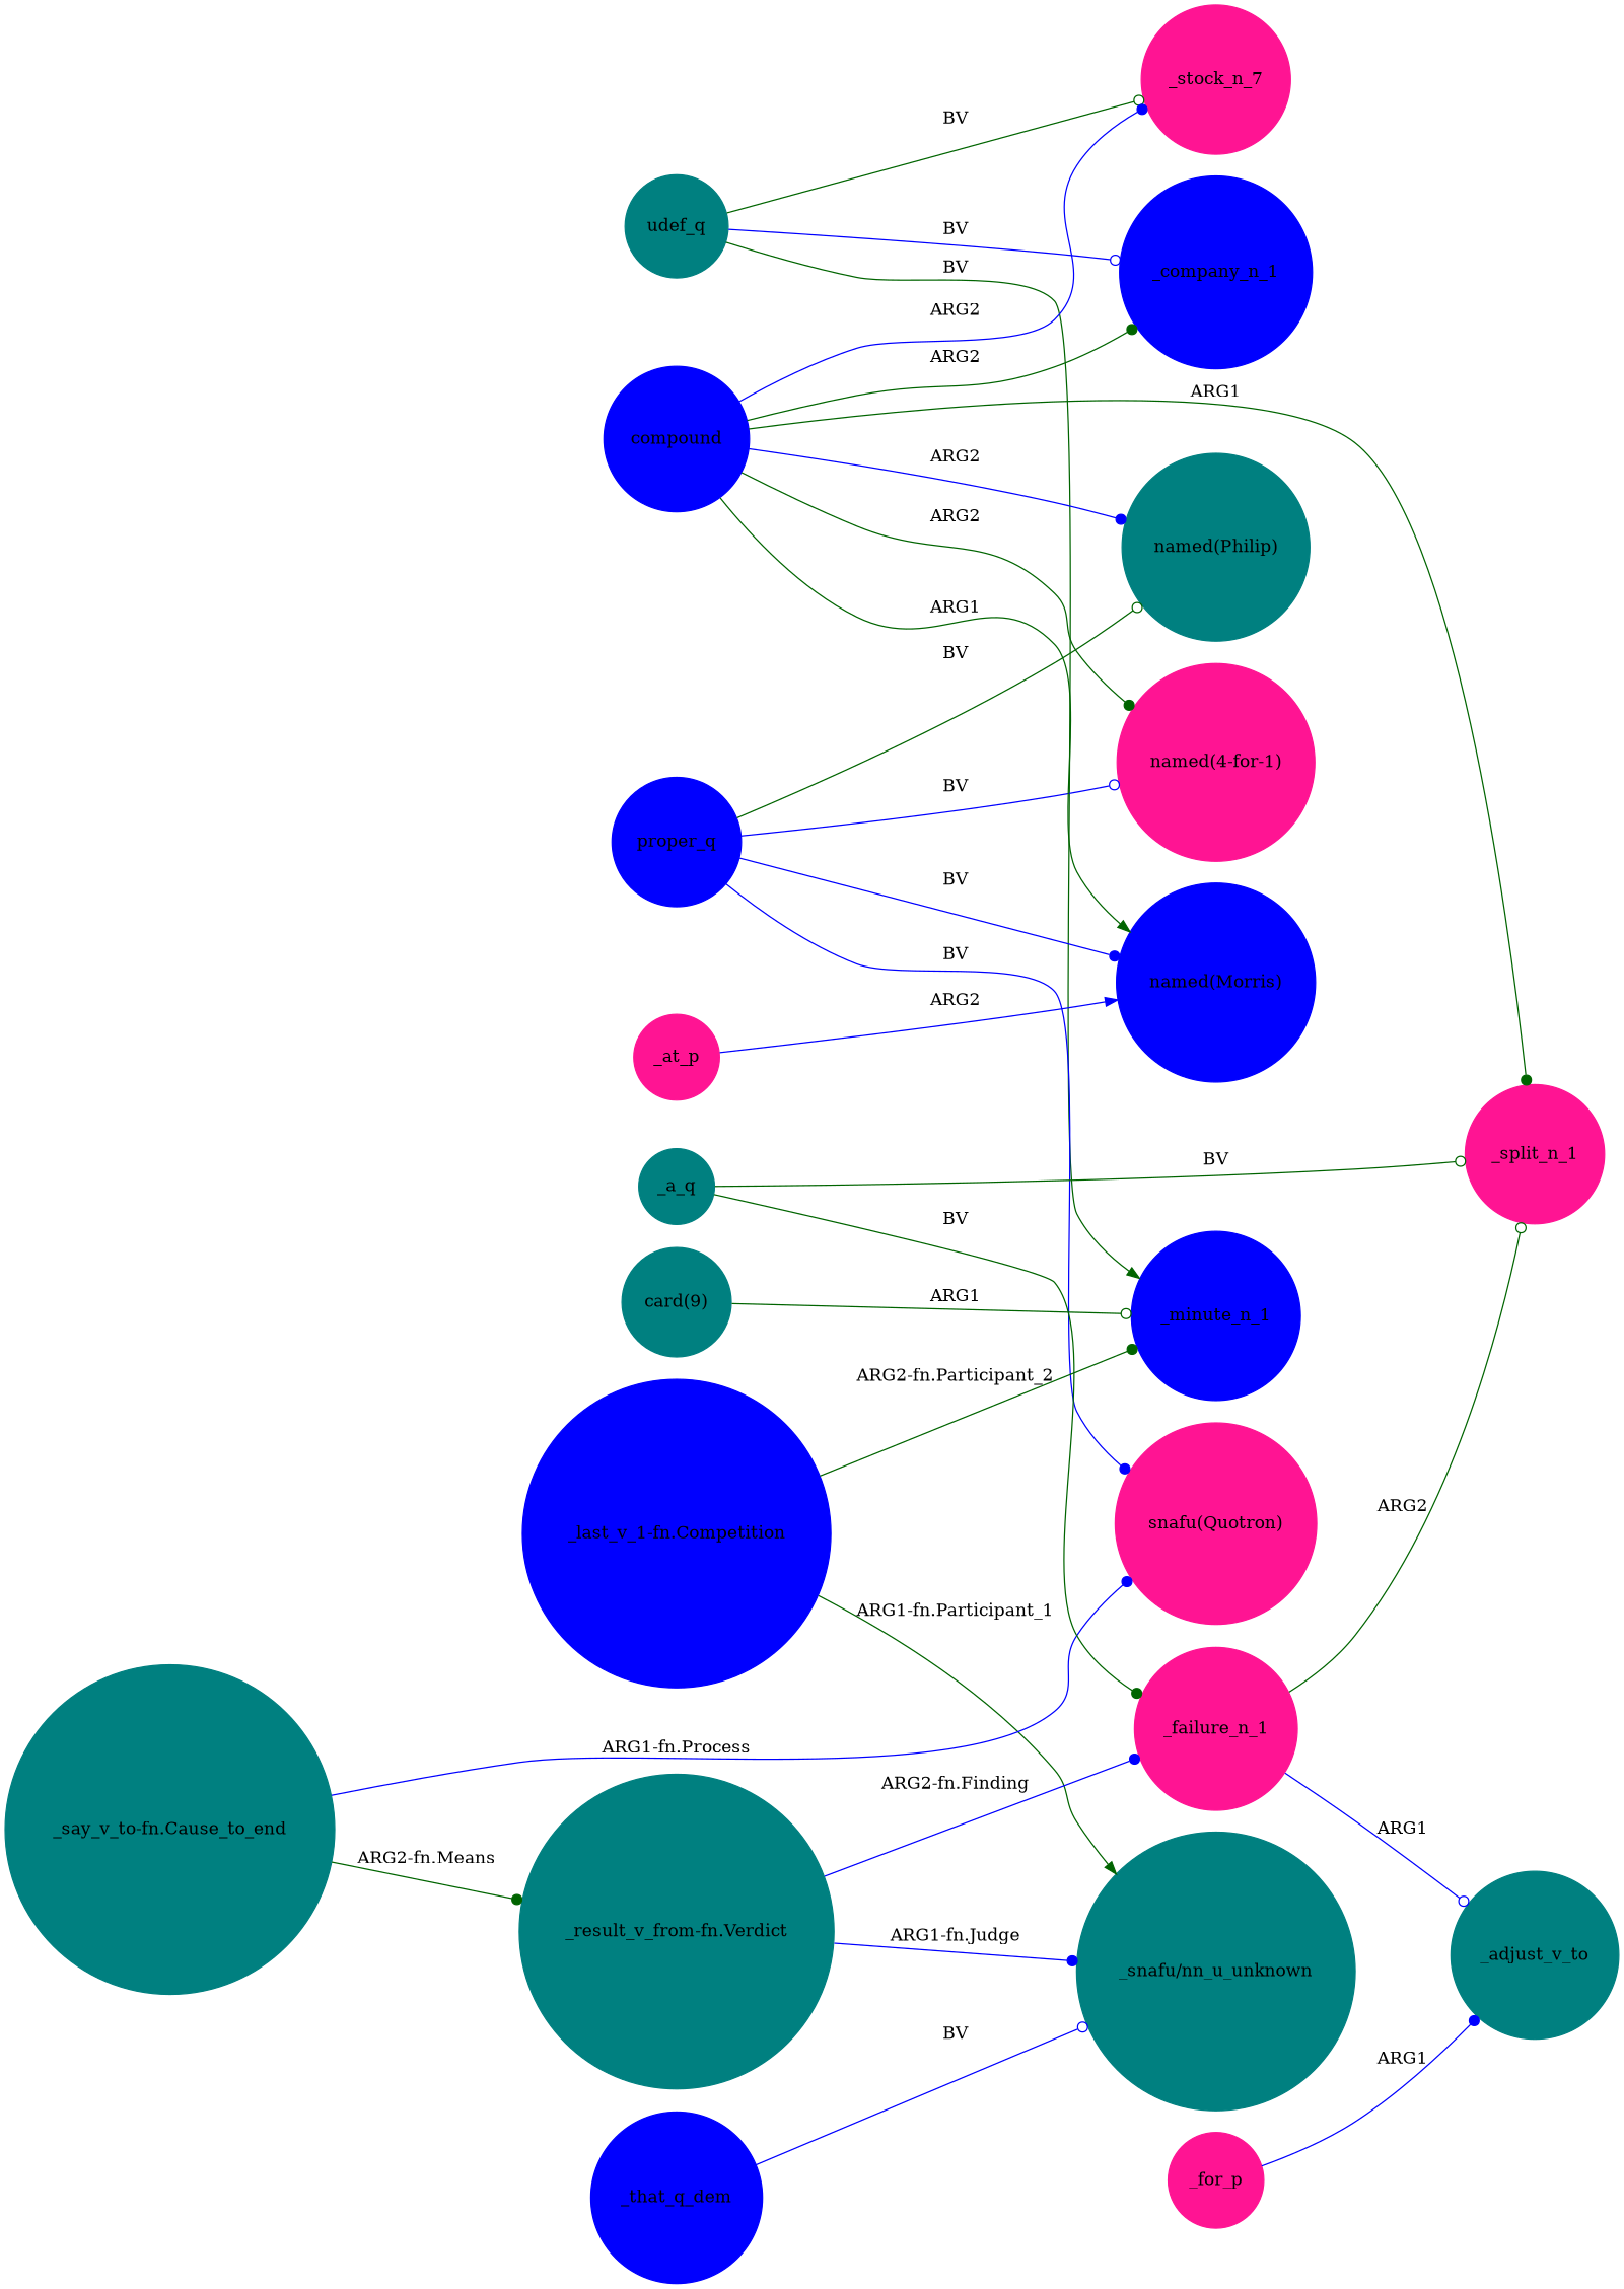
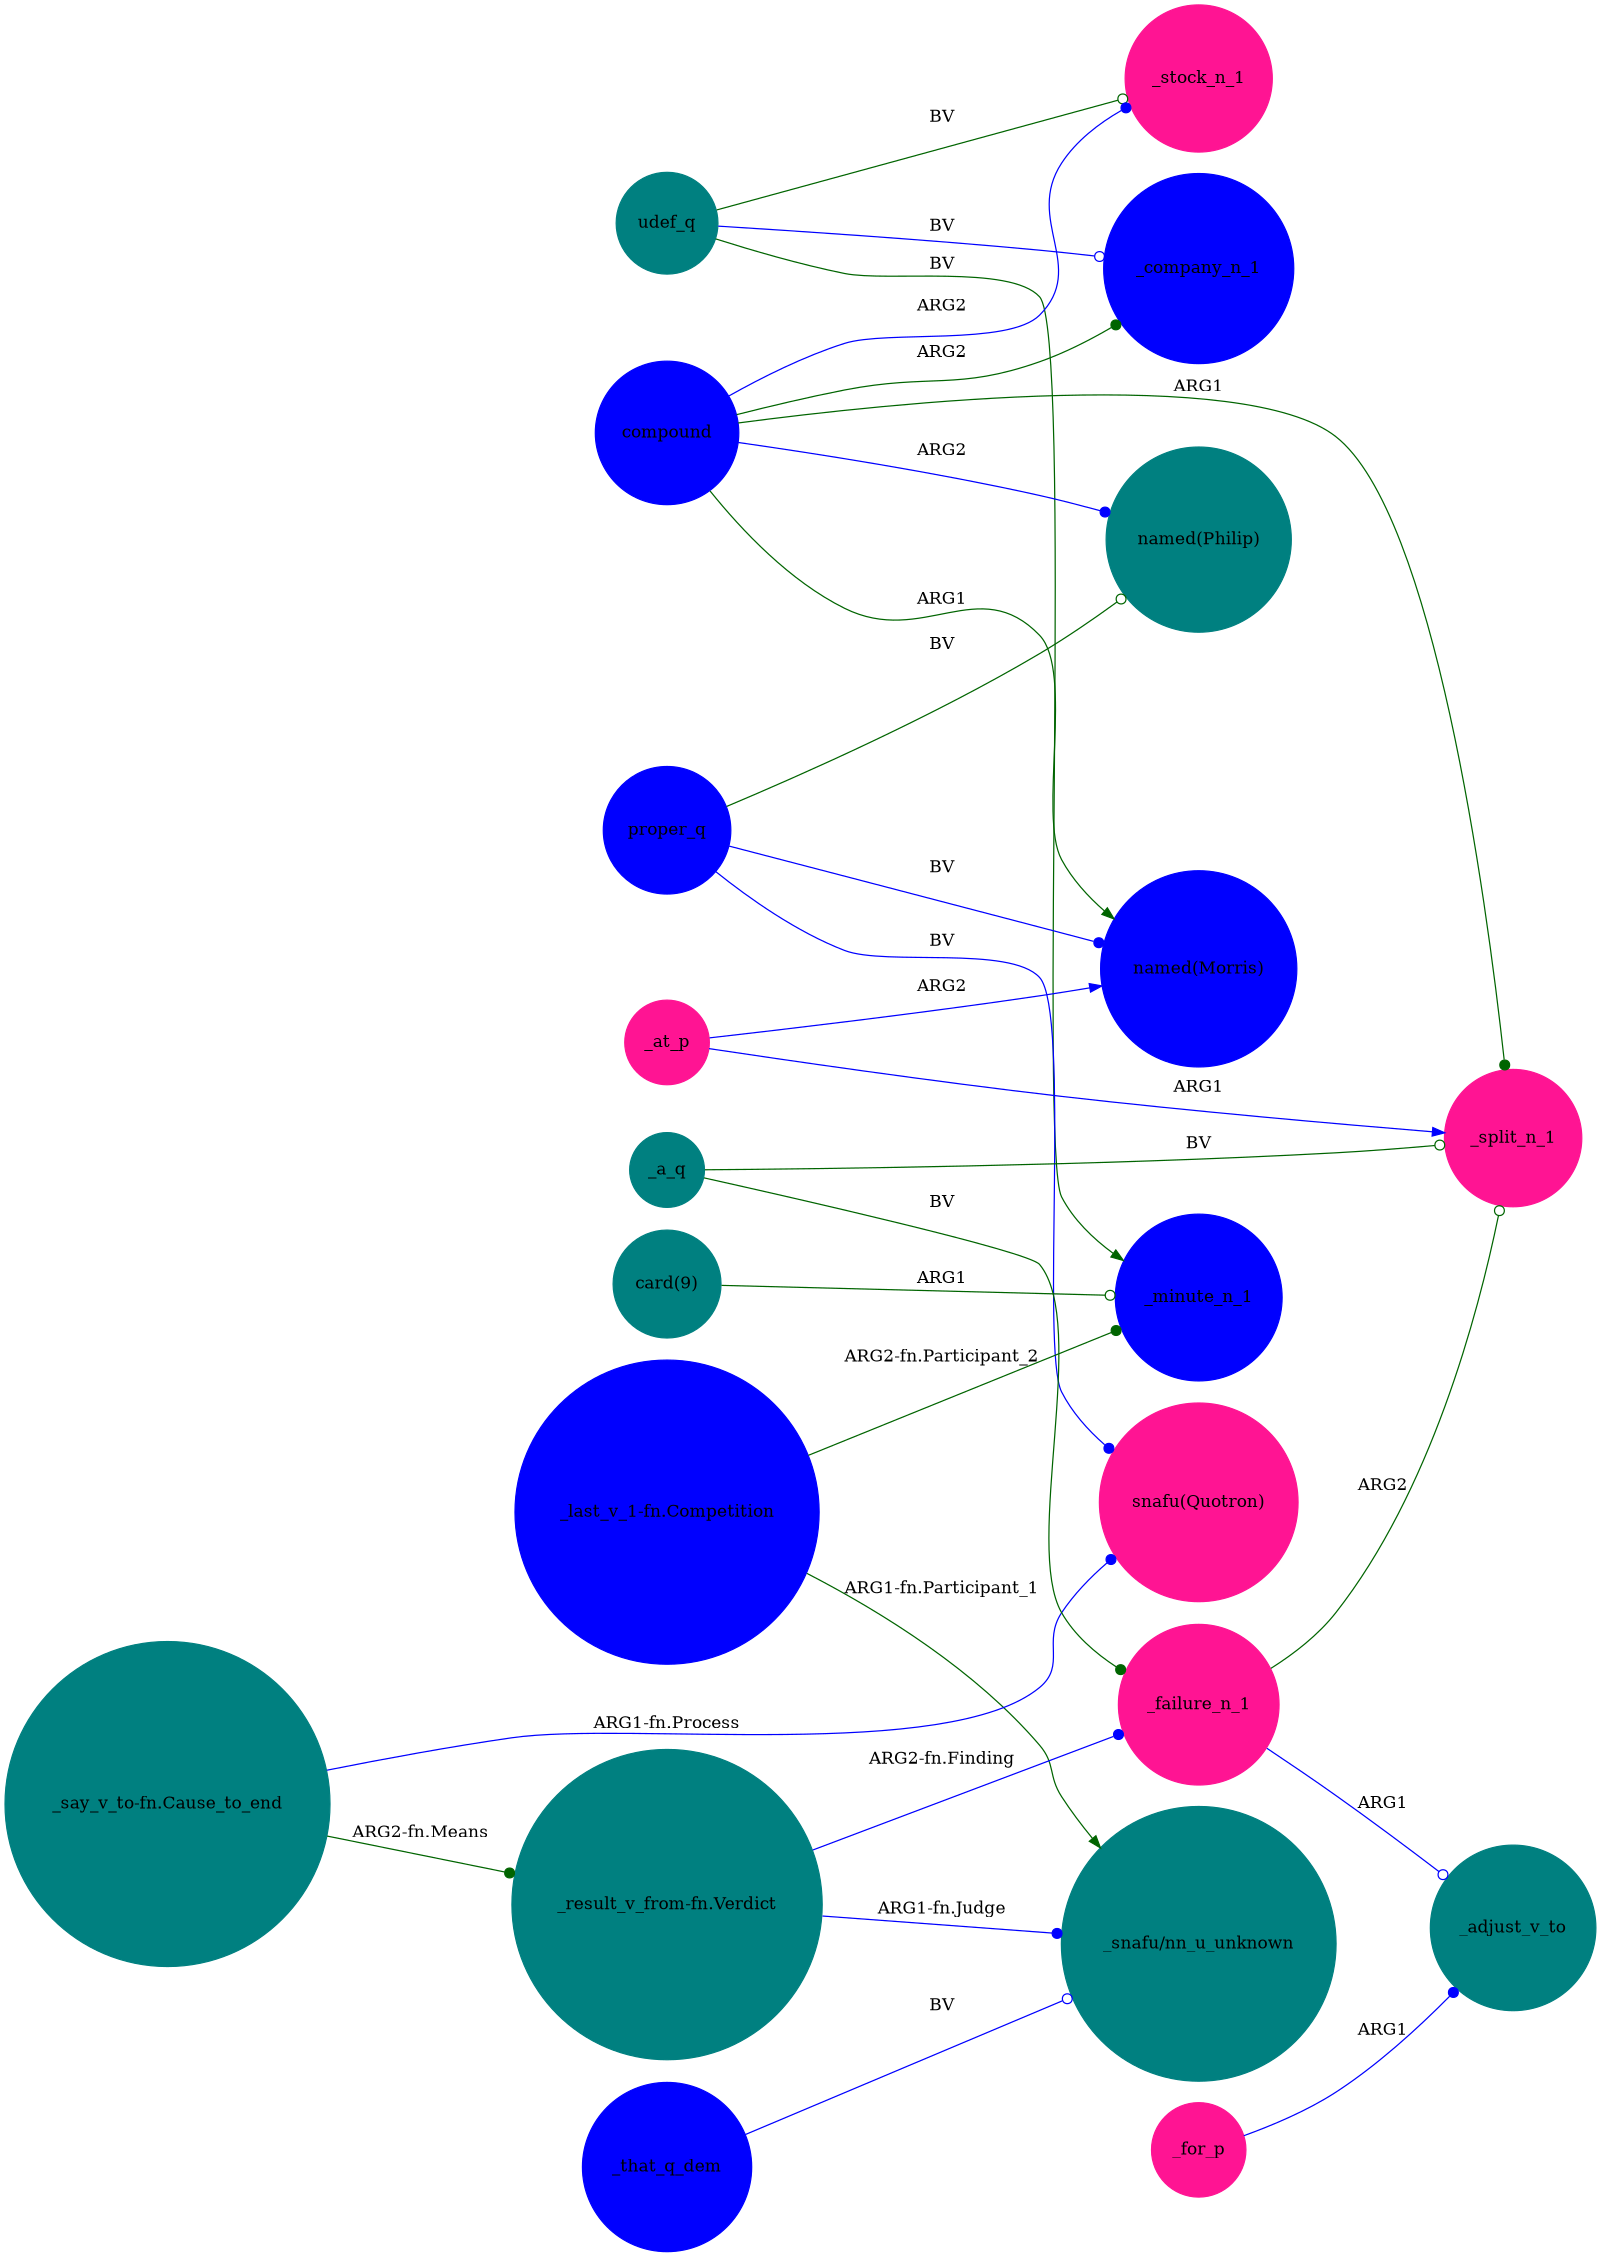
  digraph {
    rankdir=LR
    node [color=teal shape=circle style=filled]
    edge [arrowhead=dot color=darkgreen]
    _minute_n_1 [color=blue]
    udef_q
    _company_n_1 [color=blue]
-   _stock_n_1 [color=deeppink label=_stock_n_7]
+   _stock_n_1 [color=deeppink]
    proper_q [color=blue]
    "named(Philip)"
-   "named(4-for-1)" [color=deeppink]
    "named(Morris)" [color=blue]
    n9 [color=deeppink label="snafu(Quotron)"]
    "_last_v_1-fn.Competition" [color=blue]
    "_snafu/nn_u_unknown"
    compound [color=blue]
    _split_n_1 [color=deeppink]
    _at_p [color=deeppink]
    "_result_v_from-fn.Verdict"
    _failure_n_1 [color=deeppink]
    _adjust_v_to
    _for_p [color=deeppink]
    _that_q_dem [color=blue]
    "_say_v_to-fn.Cause_to_end"
    "card(9)"
    _a_q
    udef_q -> _minute_n_1 [arrowhead=normal label=BV]
    udef_q -> _company_n_1 [arrowhead=odot color=blue label=BV]
    udef_q -> _stock_n_1 [arrowhead=odot label=BV]
    proper_q -> "named(Philip)" [arrowhead=odot label=BV]
-   proper_q -> "named(4-for-1)" [arrowhead=odot color=blue label=BV]
    proper_q -> "named(Morris)" [color=blue label=BV]
    proper_q -> n9 [color=blue label=BV]
    "_last_v_1-fn.Competition" -> _minute_n_1 [label="ARG2-fn.Participant_2"]
    "_last_v_1-fn.Competition" -> "_snafu/nn_u_unknown" [arrowhead=normal label="ARG1-fn.Participant_1"]
    compound -> _company_n_1 [label=ARG2]
    compound -> _stock_n_1 [color=blue label=ARG2]
    compound -> "named(Philip)" [color=blue label=ARG2]
-   compound -> "named(4-for-1)" [label=ARG2]
    compound -> "named(Morris)" [arrowhead=normal label=ARG1]
    compound -> _split_n_1 [label=ARG1]
    _at_p -> "named(Morris)" [arrowhead=normal color=blue label=ARG2]
+   _at_p -> _split_n_1 [arrowhead=normal color=blue label=ARG1]
    "_result_v_from-fn.Verdict" -> "_snafu/nn_u_unknown" [color=blue label="ARG1-fn.Judge"]
    "_result_v_from-fn.Verdict" -> _failure_n_1 [color=blue label="ARG2-fn.Finding"]
    _failure_n_1 -> _split_n_1 [arrowhead=odot label=ARG2]
    _failure_n_1 -> _adjust_v_to [arrowhead=odot color=blue label=ARG1]
    _for_p -> _adjust_v_to [color=blue label=ARG1]
    _that_q_dem -> "_snafu/nn_u_unknown" [arrowhead=odot color=blue label=BV]
    "_say_v_to-fn.Cause_to_end" -> n9 [color=blue label="ARG1-fn.Process"]
    "_say_v_to-fn.Cause_to_end" -> "_result_v_from-fn.Verdict" [label="ARG2-fn.Means"]
    "card(9)" -> _minute_n_1 [arrowhead=odot label=ARG1]
    _a_q -> _split_n_1 [arrowhead=odot label=BV]
    _a_q -> _failure_n_1 [label=BV]
  }
